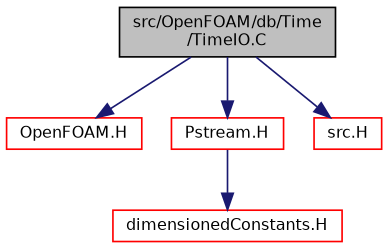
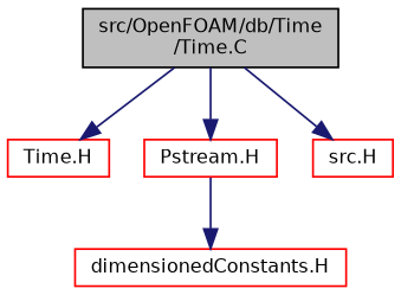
  digraph {
    node [color=red fontname=Helvetica fontsize=10 shape=record]
    edge [color=midnightblue fontname=Helvetica fontsize=10 labelfontname=Helvetica labelfontsize=10 style=solid]
-   n1 [color=black fillcolor=grey75 fontcolor=black height=0.2 label="src/OpenFOAM/db/Time\l/TimeIO.C" style=filled width=0.4]
-   n2 [height=0.2 label="OpenFOAM.H" width=0.4]
+   n1 [color=black fillcolor=grey75 fontcolor=black height=0.2 label="src/OpenFOAM/db/Time\l/Time.C" style=filled width=0.4]
+   n2 [height=0.2 label="Time.H" width=0.4]
    n3 [height=0.2 label="Pstream.H" width=0.4]
    n4 [height=0.2 label="src.H" width=0.4]
    n5 [height=0.2 label="dimensionedConstants.H" width=0.4]
    n1 -> n2
    n1 -> n3
    n1 -> n4
    n3 -> n5
  }
